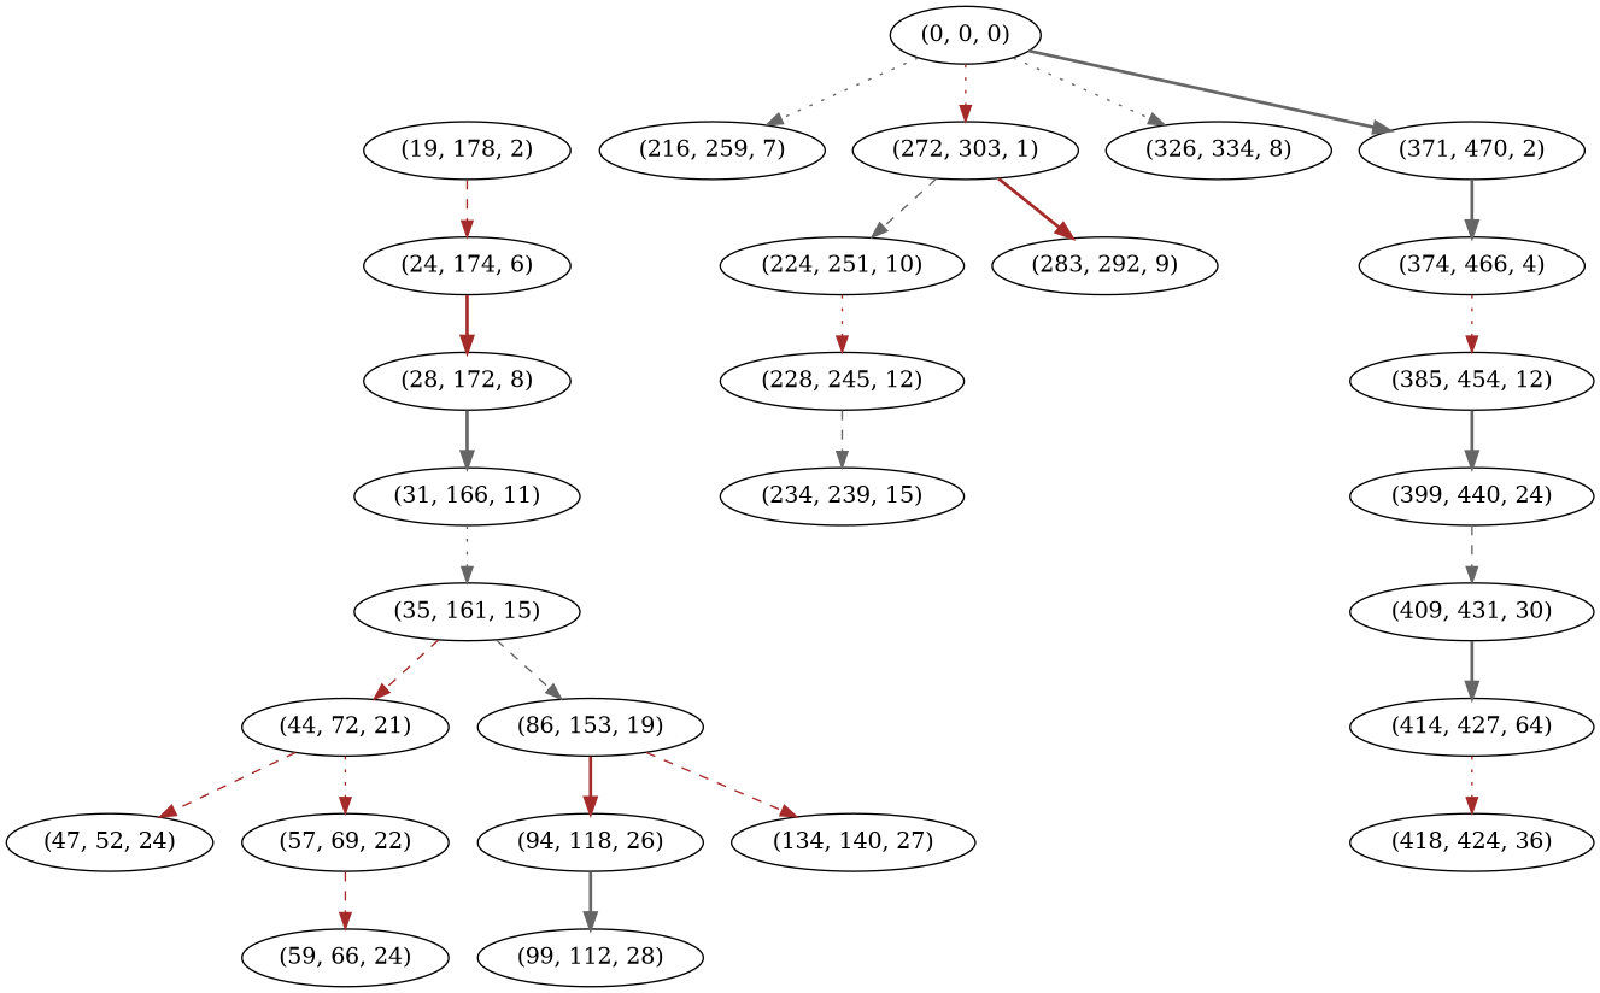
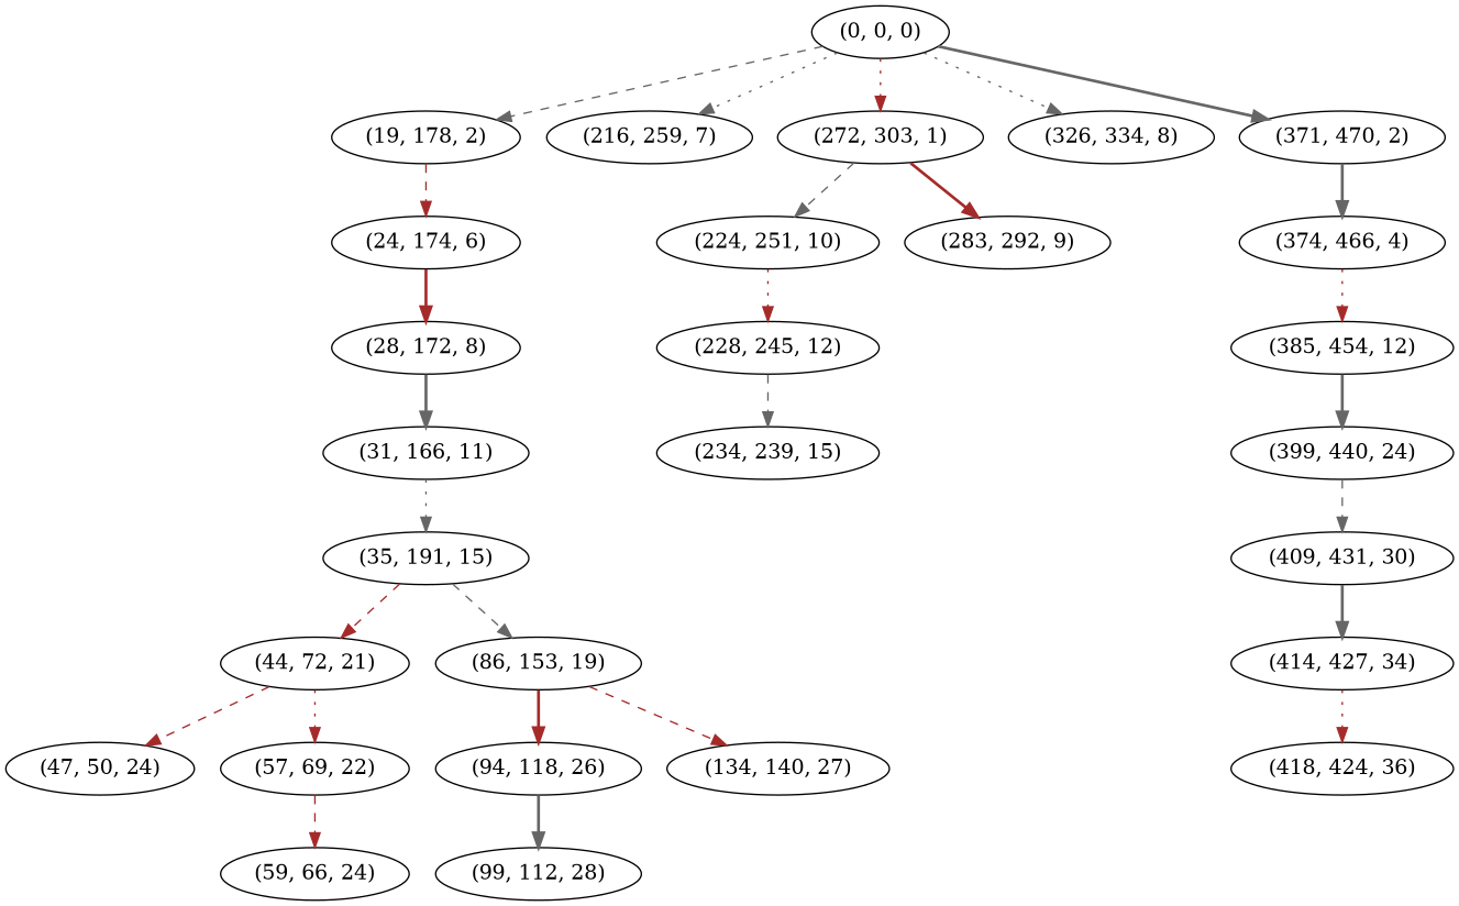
  digraph {
    edge [color=gray40 style=dashed]
    "(0, 0, 0)"
    "(19, 178, 2)"
    "(216, 259, 7)"
    "(272, 303, 1)"
    "(326, 334, 8)"
    "(371, 470, 2)"
    "(24, 174, 6)"
    "(224, 251, 10)"
    "(283, 292, 9)"
    "(374, 466, 4)"
    "(28, 172, 8)"
    "(31, 166, 11)"
-   "(35, 161, 15)"
+   "(35, 161, 15)" [label="(35, 191, 15)"]
    "(44, 72, 21)"
    "(86, 153, 19)"
-   "(47, 52, 24)"
+   "(47, 52, 24)" [label="(47, 50, 24)"]
    "(57, 69, 22)"
    "(94, 118, 26)"
    "(134, 140, 27)"
    "(59, 66, 24)"
    "(99, 112, 28)"
    "(228, 245, 12)"
    "(234, 239, 15)"
    "(385, 454, 12)"
    "(399, 440, 24)"
    "(409, 431, 30)"
-   "(414, 427, 34)" [label="(414, 427, 64)"]
+   "(414, 427, 34)"
    "(418, 424, 36)"
+   "(0, 0, 0)" -> "(19, 178, 2)"
    "(0, 0, 0)" -> "(216, 259, 7)" [style=dotted]
    "(0, 0, 0)" -> "(272, 303, 1)" [color=brown style=dotted]
    "(0, 0, 0)" -> "(326, 334, 8)" [style=dotted]
    "(0, 0, 0)" -> "(371, 470, 2)" [style=bold]
    "(19, 178, 2)" -> "(24, 174, 6)" [color=brown]
    "(272, 303, 1)" -> "(224, 251, 10)"
    "(272, 303, 1)" -> "(283, 292, 9)" [color=brown style=bold]
    "(371, 470, 2)" -> "(374, 466, 4)" [style=bold]
    "(24, 174, 6)" -> "(28, 172, 8)" [color=brown style=bold]
    "(224, 251, 10)" -> "(228, 245, 12)" [color=brown style=dotted]
    "(374, 466, 4)" -> "(385, 454, 12)" [color=brown style=dotted]
    "(28, 172, 8)" -> "(31, 166, 11)" [style=bold]
    "(31, 166, 11)" -> "(35, 161, 15)" [style=dotted]
    "(35, 161, 15)" -> "(44, 72, 21)" [color=brown]
    "(35, 161, 15)" -> "(86, 153, 19)"
    "(44, 72, 21)" -> "(47, 52, 24)" [color=brown]
    "(44, 72, 21)" -> "(57, 69, 22)" [color=brown style=dotted]
    "(86, 153, 19)" -> "(94, 118, 26)" [color=brown style=bold]
    "(86, 153, 19)" -> "(134, 140, 27)" [color=brown]
    "(57, 69, 22)" -> "(59, 66, 24)" [color=brown]
    "(94, 118, 26)" -> "(99, 112, 28)" [style=bold]
    "(228, 245, 12)" -> "(234, 239, 15)"
    "(385, 454, 12)" -> "(399, 440, 24)" [style=bold]
    "(399, 440, 24)" -> "(409, 431, 30)"
    "(409, 431, 30)" -> "(414, 427, 34)" [style=bold]
    "(414, 427, 34)" -> "(418, 424, 36)" [color=brown style=dotted]
  }
